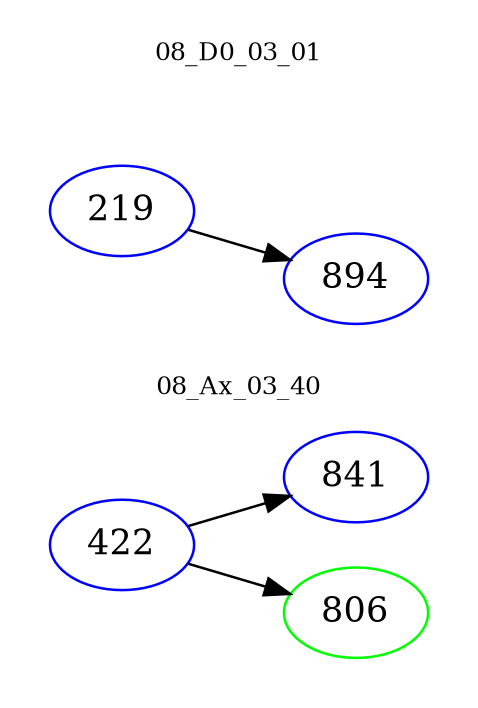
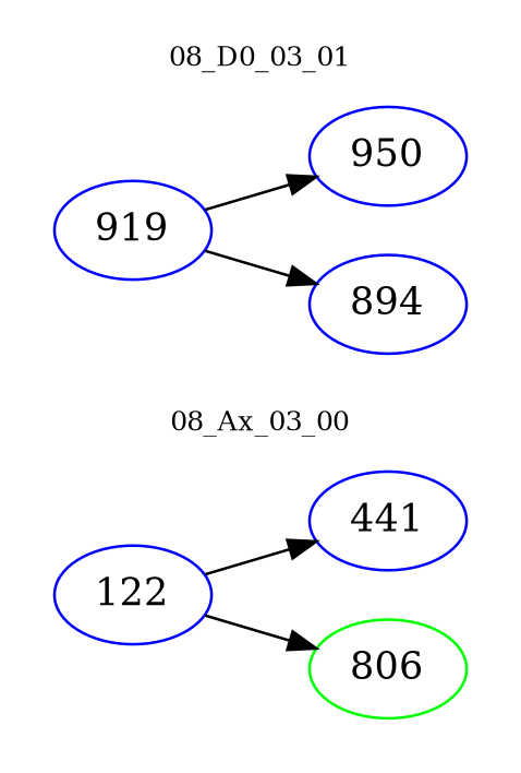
  digraph {
    rankdir=LR
    node [color=blue]
    edge [color=black]
-   n1 [label=422]
+   n1 [label=122]
    n2 [color=green label=806]
-   n3 [label=841]
-   n4 [label=219]
+   n3 [label=441]
+   n4 [label=919]
    n5 [label=894]
+   n6 [label=950]
    subgraph cluster_1 {
      color=white
      fontsize=10
-     label="08_Ax_03_40"
+     label="08_Ax_03_00"
      n1
      n2
      n3
    }
    subgraph cluster_2 {
      color=white
      fontsize=10
      label="08_D0_03_01"
      n4
      n5
+     n6
    }
    n1 -> n2
    n1 -> n3
    n4 -> n5
+   n4 -> n6
  }
